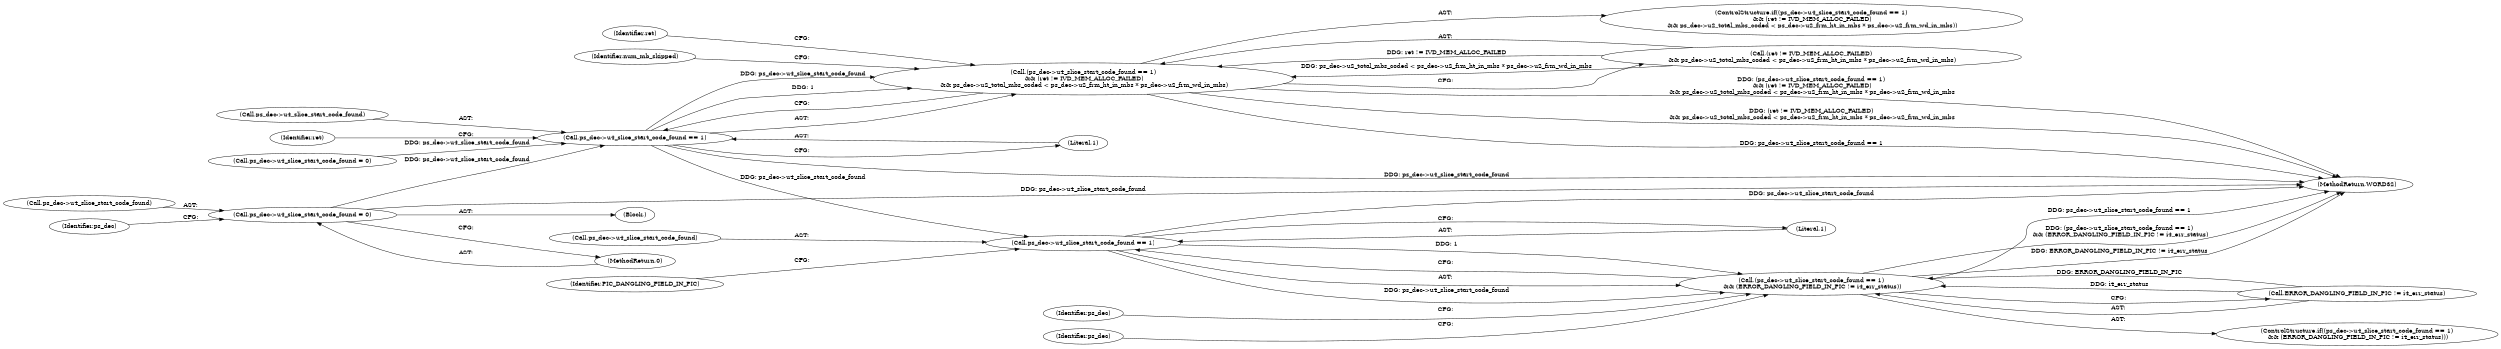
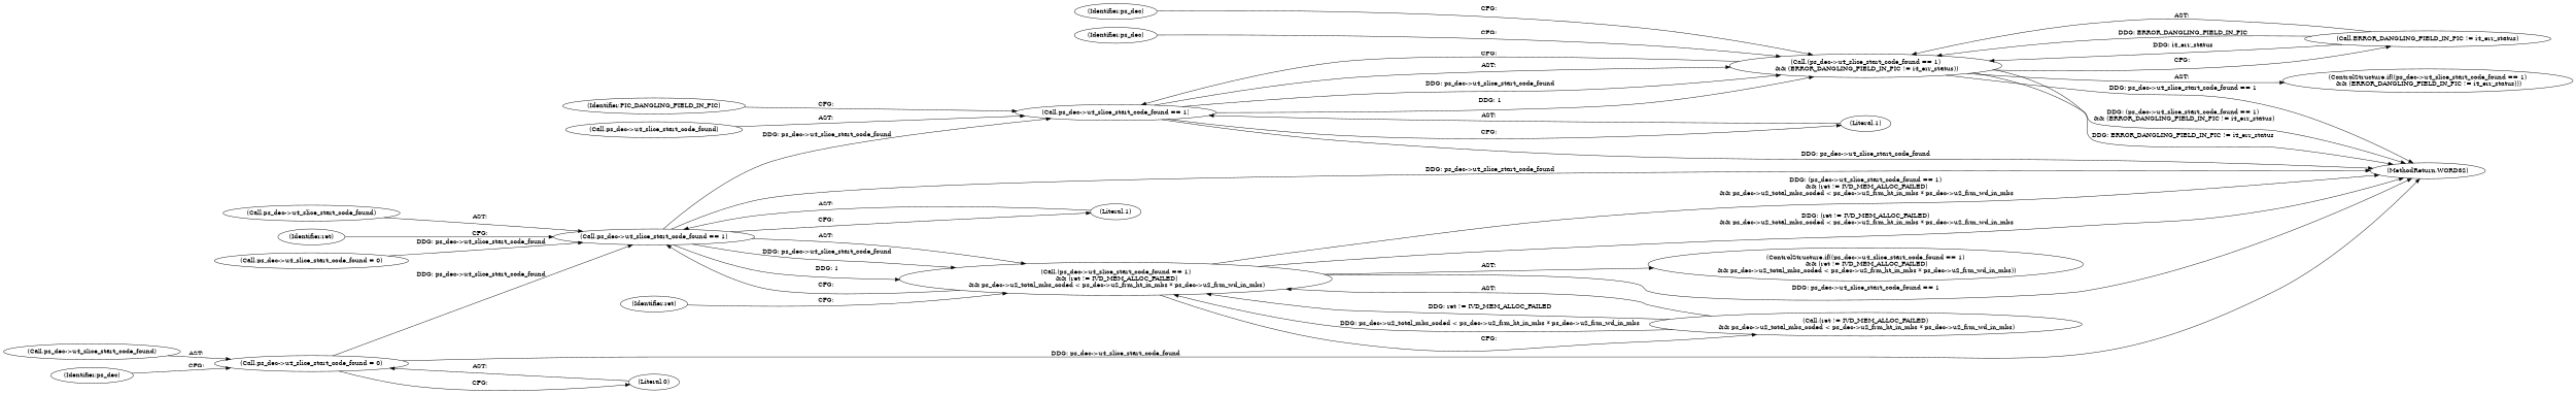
  digraph {
    rankdir=LR
    n1 [label="(Call,ps_dec->u4_slice_start_code_found = 0)"]
    n2 [label="(Call,ps_dec->u4_slice_start_code_found == 1)"]
    n3 [label="(MethodReturn,WORD32)"]
-   n4 [label="(MethodReturn,0)"]
-   n5 [label="(Block,)"]
+   n4 [label="(Literal,0)"]
    n6 [label="(Call,(ps_dec->u4_slice_start_code_found == 1)\n && (ret != IVD_MEM_ALLOC_FAILED)\n && ps_dec->u2_total_mbs_coded < ps_dec->u2_frm_ht_in_mbs * ps_dec->u2_frm_wd_in_mbs)"]
    n7 [label="(Call,ps_dec->u4_slice_start_code_found == 1)"]
    n8 [label="(Literal,1)"]
    n9 [label="(ControlStructure,if((ps_dec->u4_slice_start_code_found == 1)\n && (ret != IVD_MEM_ALLOC_FAILED)\n && ps_dec->u2_total_mbs_coded < ps_dec->u2_frm_ht_in_mbs * ps_dec->u2_frm_wd_in_mbs))"]
    n10 [label="(Call,(ret != IVD_MEM_ALLOC_FAILED)\n && ps_dec->u2_total_mbs_coded < ps_dec->u2_frm_ht_in_mbs * ps_dec->u2_frm_wd_in_mbs)"]
    n11 [label="(Call,(ps_dec->u4_slice_start_code_found == 1)\n && (ERROR_DANGLING_FIELD_IN_PIC != i4_err_status))"]
    n12 [label="(Literal,1)"]
    n13 [label="(Call,ERROR_DANGLING_FIELD_IN_PIC != i4_err_status)"]
    n14 [label="(ControlStructure,if((ps_dec->u4_slice_start_code_found == 1)\n && (ERROR_DANGLING_FIELD_IN_PIC != i4_err_status)))"]
    n15 [label="(Call,ps_dec->u4_slice_start_code_found)"]
-   n16 [label="(Identifier,num_mb_skipped)"]
    n17 [label="(Identifier,ps_dec)"]
    n18 [label="(Call,ps_dec->u4_slice_start_code_found)"]
    n19 [label="(Identifier,ret)"]
    n20 [label="(Identifier,ret)"]
    n21 [label="(Identifier,ps_dec)"]
    n22 [label="(Identifier,PIC_DANGLING_FIELD_IN_PIC)"]
    n23 [label="(Call,ps_dec->u4_slice_start_code_found = 0)"]
    n24 [label="(Identifier,ps_dec)"]
    n25 [label="(Call,ps_dec->u4_slice_start_code_found)"]
    n1 -> n2 [label="DDG: ps_dec->u4_slice_start_code_found"]
    n1 -> n3 [label="DDG: ps_dec->u4_slice_start_code_found"]
    n1 -> n4 [label="CFG: "]
-   n1 -> n5 [label="AST: "]
    n2 -> n3 [label="DDG: ps_dec->u4_slice_start_code_found"]
    n2 -> n6 [label="AST: "]
    n2 -> n6 [label="DDG: ps_dec->u4_slice_start_code_found"]
    n2 -> n6 [label="DDG: 1"]
    n2 -> n7 [label="DDG: ps_dec->u4_slice_start_code_found"]
    n2 -> n8 [label="CFG: "]
    n4 -> n1 [label="AST: "]
    n6 -> n2 [label="CFG: "]
    n6 -> n3 [label="DDG: (ret != IVD_MEM_ALLOC_FAILED)\n && ps_dec->u2_total_mbs_coded < ps_dec->u2_frm_ht_in_mbs * ps_dec->u2_frm_wd_in_mbs"]
    n6 -> n3 [label="DDG: ps_dec->u4_slice_start_code_found == 1"]
    n6 -> n3 [label="DDG: (ps_dec->u4_slice_start_code_found == 1)\n && (ret != IVD_MEM_ALLOC_FAILED)\n && ps_dec->u2_total_mbs_coded < ps_dec->u2_frm_ht_in_mbs * ps_dec->u2_frm_wd_in_mbs"]
    n6 -> n9 [label="AST: "]
    n6 -> n10 [label="CFG: "]
    n7 -> n3 [label="DDG: ps_dec->u4_slice_start_code_found"]
    n7 -> n11 [label="AST: "]
    n7 -> n11 [label="DDG: ps_dec->u4_slice_start_code_found"]
    n7 -> n11 [label="DDG: 1"]
    n7 -> n12 [label="CFG: "]
    n8 -> n2 [label="AST: "]
    n10 -> n6 [label="AST: "]
    n10 -> n6 [label="DDG: ret != IVD_MEM_ALLOC_FAILED"]
    n10 -> n6 [label="DDG: ps_dec->u2_total_mbs_coded < ps_dec->u2_frm_ht_in_mbs * ps_dec->u2_frm_wd_in_mbs"]
    n11 -> n3 [label="DDG: ps_dec->u4_slice_start_code_found == 1"]
    n11 -> n3 [label="DDG: (ps_dec->u4_slice_start_code_found == 1)\n && (ERROR_DANGLING_FIELD_IN_PIC != i4_err_status)"]
    n11 -> n3 [label="DDG: ERROR_DANGLING_FIELD_IN_PIC != i4_err_status"]
    n11 -> n7 [label="CFG: "]
    n11 -> n13 [label="CFG: "]
    n11 -> n14 [label="AST: "]
    n12 -> n7 [label="AST: "]
    n13 -> n11 [label="AST: "]
    n13 -> n11 [label="DDG: ERROR_DANGLING_FIELD_IN_PIC"]
    n13 -> n11 [label="DDG: i4_err_status"]
    n15 -> n2 [label="AST: "]
-   n16 -> n6 [label="CFG: "]
    n17 -> n11 [label="CFG: "]
    n18 -> n1 [label="AST: "]
    n19 -> n6 [label="CFG: "]
    n20 -> n2 [label="CFG: "]
    n21 -> n1 [label="CFG: "]
    n22 -> n7 [label="CFG: "]
    n23 -> n2 [label="DDG: ps_dec->u4_slice_start_code_found"]
    n24 -> n11 [label="CFG: "]
    n25 -> n7 [label="AST: "]
  }
